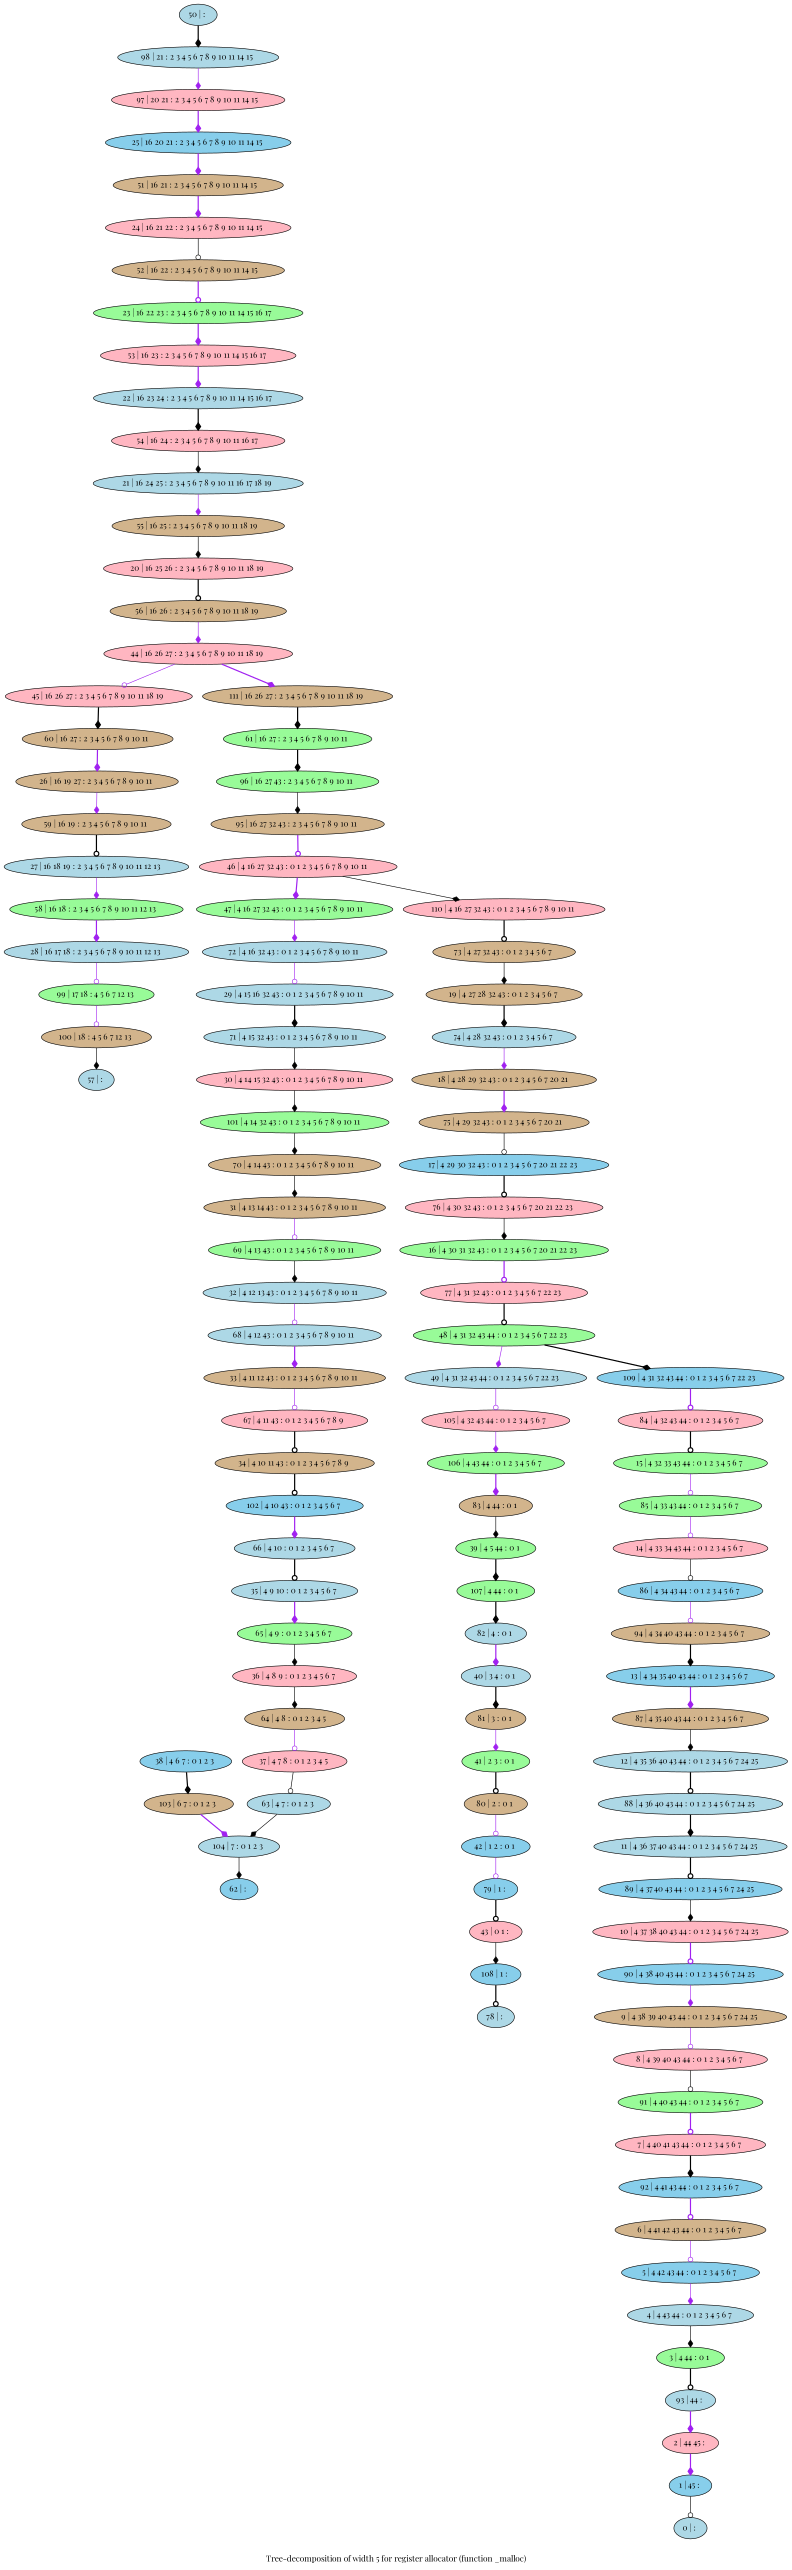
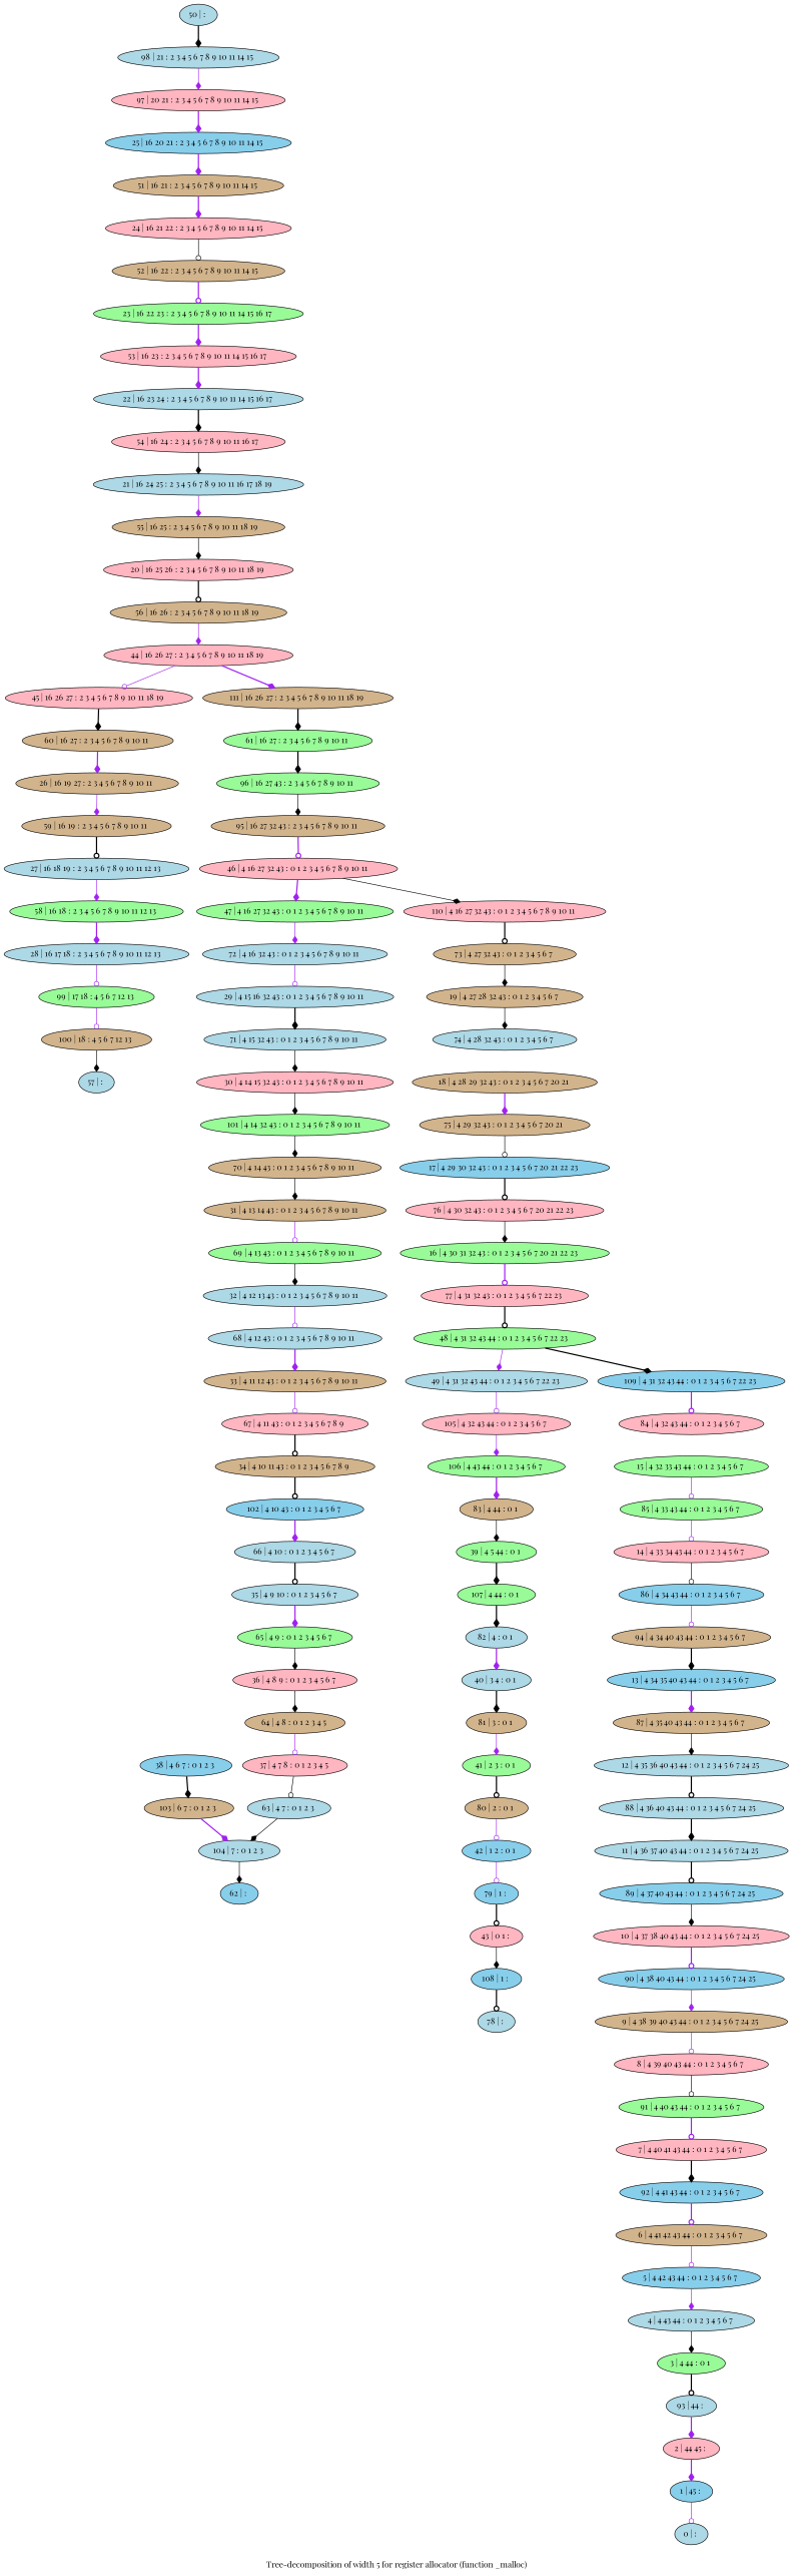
  digraph {
    fontname="Playfair Display"
    label="Tree-decomposition of width 5 for register allocator (function _malloc)"
    node [fillcolor=lightblue fontname="Playfair Display" style=filled]
    edge [arrowhead=diamond color=black fontname="Playfair Display" style=bold]
    n1 [label="0 | : "]
    n2 [fillcolor=skyblue label="1 | 45 : "]
    n3 [fillcolor=lightpink label="2 | 44 45 : "]
    n4 [fillcolor=palegreen label="3 | 4 44 : 0 1 "]
    n5 [label="93 | 44 : "]
    n6 [label="4 | 4 43 44 : 0 1 2 3 4 5 6 7 "]
    n7 [fillcolor=skyblue label="5 | 4 42 43 44 : 0 1 2 3 4 5 6 7 "]
    n8 [fillcolor=tan label="6 | 4 41 42 43 44 : 0 1 2 3 4 5 6 7 "]
    n9 [fillcolor=lightpink label="7 | 4 40 41 43 44 : 0 1 2 3 4 5 6 7 "]
    n10 [fillcolor=skyblue label="92 | 4 41 43 44 : 0 1 2 3 4 5 6 7 "]
    n11 [fillcolor=lightpink label="8 | 4 39 40 43 44 : 0 1 2 3 4 5 6 7 "]
    n12 [fillcolor=palegreen label="91 | 4 40 43 44 : 0 1 2 3 4 5 6 7 "]
    n13 [fillcolor=tan label="9 | 4 38 39 40 43 44 : 0 1 2 3 4 5 6 7 24 25 "]
    n14 [fillcolor=lightpink label="10 | 4 37 38 40 43 44 : 0 1 2 3 4 5 6 7 24 25 "]
    n15 [fillcolor=skyblue label="90 | 4 38 40 43 44 : 0 1 2 3 4 5 6 7 24 25 "]
    n16 [label="11 | 4 36 37 40 43 44 : 0 1 2 3 4 5 6 7 24 25 "]
    n17 [fillcolor=skyblue label="89 | 4 37 40 43 44 : 0 1 2 3 4 5 6 7 24 25 "]
    n18 [label="12 | 4 35 36 40 43 44 : 0 1 2 3 4 5 6 7 24 25 "]
    n19 [label="88 | 4 36 40 43 44 : 0 1 2 3 4 5 6 7 24 25 "]
    n20 [fillcolor=skyblue label="13 | 4 34 35 40 43 44 : 0 1 2 3 4 5 6 7 "]
    n21 [fillcolor=tan label="87 | 4 35 40 43 44 : 0 1 2 3 4 5 6 7 "]
    n22 [fillcolor=lightpink label="14 | 4 33 34 43 44 : 0 1 2 3 4 5 6 7 "]
    n23 [fillcolor=skyblue label="86 | 4 34 43 44 : 0 1 2 3 4 5 6 7 "]
    n24 [fillcolor=tan label="94 | 4 34 40 43 44 : 0 1 2 3 4 5 6 7 "]
    n25 [fillcolor=palegreen label="15 | 4 32 33 43 44 : 0 1 2 3 4 5 6 7 "]
    n26 [fillcolor=palegreen label="85 | 4 33 43 44 : 0 1 2 3 4 5 6 7 "]
    n27 [fillcolor=palegreen label="16 | 4 30 31 32 43 : 0 1 2 3 4 5 6 7 20 21 22 23 "]
    n28 [fillcolor=lightpink label="77 | 4 31 32 43 : 0 1 2 3 4 5 6 7 22 23 "]
    n29 [fillcolor=palegreen label="48 | 4 31 32 43 44 : 0 1 2 3 4 5 6 7 22 23 "]
    n30 [fillcolor=skyblue label="17 | 4 29 30 32 43 : 0 1 2 3 4 5 6 7 20 21 22 23 "]
    n31 [fillcolor=lightpink label="76 | 4 30 32 43 : 0 1 2 3 4 5 6 7 20 21 22 23 "]
    n32 [fillcolor=tan label="18 | 4 28 29 32 43 : 0 1 2 3 4 5 6 7 20 21 "]
    n33 [fillcolor=tan label="75 | 4 29 32 43 : 0 1 2 3 4 5 6 7 20 21 "]
    n34 [fillcolor=tan label="19 | 4 27 28 32 43 : 0 1 2 3 4 5 6 7 "]
    n35 [label="74 | 4 28 32 43 : 0 1 2 3 4 5 6 7 "]
    n36 [fillcolor=lightpink label="20 | 16 25 26 : 2 3 4 5 6 7 8 9 10 11 18 19 "]
    n37 [fillcolor=tan label="56 | 16 26 : 2 3 4 5 6 7 8 9 10 11 18 19 "]
    n38 [fillcolor=lightpink label="44 | 16 26 27 : 2 3 4 5 6 7 8 9 10 11 18 19 "]
    n39 [label="21 | 16 24 25 : 2 3 4 5 6 7 8 9 10 11 16 17 18 19 "]
    n40 [fillcolor=tan label="55 | 16 25 : 2 3 4 5 6 7 8 9 10 11 18 19 "]
    n41 [label="22 | 16 23 24 : 2 3 4 5 6 7 8 9 10 11 14 15 16 17 "]
    n42 [fillcolor=lightpink label="54 | 16 24 : 2 3 4 5 6 7 8 9 10 11 16 17 "]
    n43 [fillcolor=palegreen label="23 | 16 22 23 : 2 3 4 5 6 7 8 9 10 11 14 15 16 17 "]
    n44 [fillcolor=lightpink label="53 | 16 23 : 2 3 4 5 6 7 8 9 10 11 14 15 16 17 "]
    n45 [fillcolor=lightpink label="24 | 16 21 22 : 2 3 4 5 6 7 8 9 10 11 14 15 "]
    n46 [fillcolor=tan label="52 | 16 22 : 2 3 4 5 6 7 8 9 10 11 14 15 "]
    n47 [fillcolor=skyblue label="25 | 16 20 21 : 2 3 4 5 6 7 8 9 10 11 14 15 "]
    n48 [fillcolor=tan label="51 | 16 21 : 2 3 4 5 6 7 8 9 10 11 14 15 "]
    n49 [fillcolor=tan label="26 | 16 19 27 : 2 3 4 5 6 7 8 9 10 11 "]
    n50 [fillcolor=tan label="59 | 16 19 : 2 3 4 5 6 7 8 9 10 11 "]
    n51 [label="27 | 16 18 19 : 2 3 4 5 6 7 8 9 10 11 12 13 "]
    n52 [fillcolor=palegreen label="58 | 16 18 : 2 3 4 5 6 7 8 9 10 11 12 13 "]
    n53 [label="28 | 16 17 18 : 2 3 4 5 6 7 8 9 10 11 12 13 "]
    n54 [fillcolor=palegreen label="99 | 17 18 : 4 5 6 7 12 13 "]
    n55 [fillcolor=tan label="100 | 18 : 4 5 6 7 12 13 "]
    n56 [label="29 | 4 15 16 32 43 : 0 1 2 3 4 5 6 7 8 9 10 11 "]
    n57 [label="71 | 4 15 32 43 : 0 1 2 3 4 5 6 7 8 9 10 11 "]
    n58 [fillcolor=lightpink label="30 | 4 14 15 32 43 : 0 1 2 3 4 5 6 7 8 9 10 11 "]
    n59 [fillcolor=palegreen label="101 | 4 14 32 43 : 0 1 2 3 4 5 6 7 8 9 10 11 "]
    n60 [fillcolor=tan label="70 | 4 14 43 : 0 1 2 3 4 5 6 7 8 9 10 11 "]
    n61 [fillcolor=tan label="31 | 4 13 14 43 : 0 1 2 3 4 5 6 7 8 9 10 11 "]
    n62 [fillcolor=palegreen label="69 | 4 13 43 : 0 1 2 3 4 5 6 7 8 9 10 11 "]
    n63 [label="32 | 4 12 13 43 : 0 1 2 3 4 5 6 7 8 9 10 11 "]
    n64 [label="68 | 4 12 43 : 0 1 2 3 4 5 6 7 8 9 10 11 "]
    n65 [fillcolor=tan label="33 | 4 11 12 43 : 0 1 2 3 4 5 6 7 8 9 10 11 "]
    n66 [fillcolor=lightpink label="67 | 4 11 43 : 0 1 2 3 4 5 6 7 8 9 "]
    n67 [fillcolor=tan label="34 | 4 10 11 43 : 0 1 2 3 4 5 6 7 8 9 "]
    n68 [fillcolor=skyblue label="102 | 4 10 43 : 0 1 2 3 4 5 6 7 "]
    n69 [label="66 | 4 10 : 0 1 2 3 4 5 6 7 "]
    n70 [label="35 | 4 9 10 : 0 1 2 3 4 5 6 7 "]
    n71 [fillcolor=palegreen label="65 | 4 9 : 0 1 2 3 4 5 6 7 "]
    n72 [fillcolor=lightpink label="36 | 4 8 9 : 0 1 2 3 4 5 6 7 "]
    n73 [fillcolor=tan label="64 | 4 8 : 0 1 2 3 4 5 "]
    n74 [fillcolor=lightpink label="37 | 4 7 8 : 0 1 2 3 4 5 "]
    n75 [label="63 | 4 7 : 0 1 2 3 "]
    n76 [label="104 | 7 : 0 1 2 3 "]
    n77 [fillcolor=skyblue label="38 | 4 6 7 : 0 1 2 3 "]
    n78 [fillcolor=tan label="103 | 6 7 : 0 1 2 3 "]
    n79 [fillcolor=palegreen label="39 | 4 5 44 : 0 1 "]
    n80 [fillcolor=palegreen label="107 | 4 44 : 0 1 "]
    n81 [label="82 | 4 : 0 1 "]
    n82 [label="40 | 3 4 : 0 1 "]
    n83 [fillcolor=tan label="81 | 3 : 0 1 "]
    n84 [fillcolor=palegreen label="41 | 2 3 : 0 1 "]
    n85 [fillcolor=tan label="80 | 2 : 0 1 "]
    n86 [fillcolor=skyblue label="42 | 1 2 : 0 1 "]
    n87 [fillcolor=skyblue label="79 | 1 : "]
    n88 [fillcolor=lightpink label="43 | 0 1 : "]
    n89 [fillcolor=skyblue label="108 | 1 : "]
    n90 [label="78 | : "]
    n91 [fillcolor=lightpink label="45 | 16 26 27 : 2 3 4 5 6 7 8 9 10 11 18 19 "]
    n92 [fillcolor=tan label="111 | 16 26 27 : 2 3 4 5 6 7 8 9 10 11 18 19 "]
    n93 [fillcolor=tan label="60 | 16 27 : 2 3 4 5 6 7 8 9 10 11 "]
    n94 [fillcolor=palegreen label="61 | 16 27 : 2 3 4 5 6 7 8 9 10 11 "]
    n95 [fillcolor=lightpink label="46 | 4 16 27 32 43 : 0 1 2 3 4 5 6 7 8 9 10 11 "]
    n96 [fillcolor=palegreen label="47 | 4 16 27 32 43 : 0 1 2 3 4 5 6 7 8 9 10 11 "]
    n97 [fillcolor=lightpink label="110 | 4 16 27 32 43 : 0 1 2 3 4 5 6 7 8 9 10 11 "]
    n98 [label="72 | 4 16 32 43 : 0 1 2 3 4 5 6 7 8 9 10 11 "]
    n99 [fillcolor=tan label="73 | 4 27 32 43 : 0 1 2 3 4 5 6 7 "]
    n100 [label="49 | 4 31 32 43 44 : 0 1 2 3 4 5 6 7 22 23 "]
    n101 [fillcolor=skyblue label="109 | 4 31 32 43 44 : 0 1 2 3 4 5 6 7 22 23 "]
    n102 [fillcolor=lightpink label="105 | 4 32 43 44 : 0 1 2 3 4 5 6 7 "]
    n103 [fillcolor=lightpink label="84 | 4 32 43 44 : 0 1 2 3 4 5 6 7 "]
    n104 [fillcolor=palegreen label="106 | 4 43 44 : 0 1 2 3 4 5 6 7 "]
    n105 [label="50 | : "]
    n106 [label="98 | 21 : 2 3 4 5 6 7 8 9 10 11 14 15 "]
    n107 [fillcolor=lightpink label="97 | 20 21 : 2 3 4 5 6 7 8 9 10 11 14 15 "]
    n108 [label="57 | : "]
    n109 [fillcolor=palegreen label="96 | 16 27 43 : 2 3 4 5 6 7 8 9 10 11 "]
    n110 [fillcolor=tan label="95 | 16 27 32 43 : 2 3 4 5 6 7 8 9 10 11 "]
    n111 [fillcolor=skyblue label="62 | : "]
    n112 [fillcolor=tan label="83 | 4 44 : 0 1 "]
-   n2 -> n1 [arrowhead=odot style=solid]
+   n2 -> n1 [arrowhead=odot color=purple style=solid]
    n3 -> n2 [color=purple]
    n4 -> n5 [arrowhead=odot]
    n5 -> n3 [color=purple]
    n6 -> n4 [style=solid]
    n7 -> n6 [color=purple style=solid]
    n8 -> n7 [arrowhead=odot color=purple style=solid]
    n9 -> n10
    n10 -> n8 [arrowhead=odot color=purple]
    n11 -> n12 [arrowhead=odot style=solid]
    n12 -> n9 [arrowhead=odot color=purple]
    n13 -> n11 [arrowhead=odot color=purple style=solid]
    n14 -> n15 [arrowhead=odot color=purple]
    n15 -> n13 [color=purple style=solid]
    n16 -> n17 [arrowhead=odot]
    n17 -> n14 [style=solid]
    n18 -> n19 [arrowhead=odot]
    n19 -> n16
    n20 -> n21 [color=purple]
    n21 -> n18 [style=solid]
    n22 -> n23 [arrowhead=odot style=solid]
    n23 -> n24 [arrowhead=odot color=purple style=solid]
    n24 -> n20
    n25 -> n26 [arrowhead=odot color=purple style=solid]
    n26 -> n22 [arrowhead=odot color=purple style=solid]
    n27 -> n28 [arrowhead=odot color=purple]
    n28 -> n29 [arrowhead=odot]
    n29 -> n100 [color=purple style=solid]
    n29 -> n101
    n30 -> n31 [arrowhead=odot]
    n31 -> n27 [style=solid]
    n32 -> n33 [color=purple]
    n33 -> n30 [arrowhead=odot style=solid]
-   n34 -> n35
-   n35 -> n32 [color=purple style=solid]
+   n34 -> n35 [style=solid]
    n36 -> n37 [arrowhead=odot]
    n37 -> n38 [color=purple style=solid]
    n38 -> n91 [arrowhead=odot color=purple style=solid]
    n38 -> n92 [color=purple]
    n39 -> n40 [color=purple style=solid]
    n40 -> n36 [style=solid]
    n41 -> n42
    n42 -> n39 [style=solid]
    n43 -> n44 [color=purple]
    n44 -> n41 [color=purple]
    n45 -> n46 [arrowhead=odot style=solid]
    n46 -> n43 [arrowhead=odot color=purple]
    n47 -> n48 [color=purple]
    n48 -> n45 [color=purple]
    n49 -> n50 [color=purple style=solid]
    n50 -> n51 [arrowhead=odot]
    n51 -> n52 [color=purple style=solid]
    n52 -> n53 [color=purple]
    n53 -> n54 [arrowhead=odot color=purple style=solid]
    n54 -> n55 [arrowhead=odot color=purple style=solid]
    n55 -> n108 [style=solid]
    n56 -> n57
    n57 -> n58 [style=solid]
    n58 -> n59 [style=solid]
    n59 -> n60 [style=solid]
    n60 -> n61 [style=solid]
    n61 -> n62 [arrowhead=odot color=purple style=solid]
    n62 -> n63 [style=solid]
    n63 -> n64 [arrowhead=odot color=purple style=solid]
    n64 -> n65 [color=purple]
    n65 -> n66 [arrowhead=odot color=purple style=solid]
    n66 -> n67 [arrowhead=odot]
    n67 -> n68 [arrowhead=odot]
    n68 -> n69 [color=purple]
    n69 -> n70 [arrowhead=odot]
    n70 -> n71 [color=purple]
    n71 -> n72 [style=solid]
    n72 -> n73 [style=solid]
    n73 -> n74 [arrowhead=odot color=purple style=solid]
    n74 -> n75 [arrowhead=odot style=solid]
    n75 -> n76 [style=solid]
    n76 -> n111 [style=solid]
    n77 -> n78
    n78 -> n76 [color=purple]
    n79 -> n80
    n80 -> n81
    n81 -> n82 [color=purple]
    n82 -> n83
    n83 -> n84 [color=purple style=solid]
    n84 -> n85 [arrowhead=odot]
    n85 -> n86 [arrowhead=odot color=purple style=solid]
    n86 -> n87 [arrowhead=odot color=purple style=solid]
    n87 -> n88 [arrowhead=odot]
    n88 -> n89 [style=solid]
    n89 -> n90 [arrowhead=odot]
    n91 -> n93
    n92 -> n94
    n93 -> n49 [color=purple]
    n94 -> n109
    n95 -> n96 [color=purple]
    n95 -> n97 [style=solid]
    n96 -> n98 [color=purple style=solid]
    n97 -> n99 [arrowhead=odot]
    n98 -> n56 [arrowhead=odot color=purple style=solid]
    n99 -> n34 [style=solid]
    n100 -> n102 [arrowhead=odot color=purple style=solid]
    n101 -> n103 [arrowhead=odot color=purple]
    n102 -> n104 [color=purple style=solid]
-   n103 -> n25 [arrowhead=odot]
    n104 -> n112 [color=purple]
    n105 -> n106
    n106 -> n107 [color=purple style=solid]
    n107 -> n47 [color=purple]
    n109 -> n110 [style=solid]
    n110 -> n95 [arrowhead=odot color=purple]
    n112 -> n79 [style=solid]
  }
